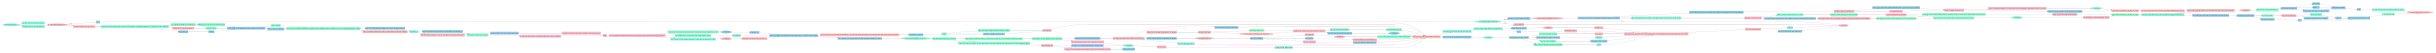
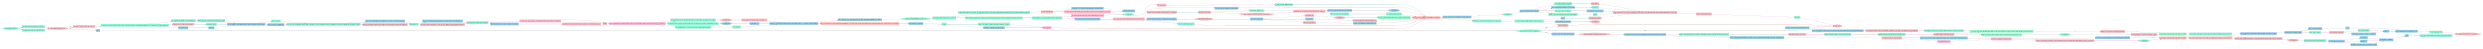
  digraph {
    fontname="Source Code Pro"
    rankdir=LR
    node [color=darkgreen fillcolor=aquamarine fontname="Source Code Pro" style=filled shape=box]
    edge [arrowhead=dot color=gray40 fontname="Source Code Pro"]
    "AoiRank3Convo5 begins." [color=purple shape=""]
    n2 [color=gray40 label="You must be from a really nice country."]
    n3 [color=purple label="I'm guessing you're not from Höllvania."]
    n4 [color=gray40 fillcolor=lightpink label="Check boolean AoiManicPixie" shape=""]
    n5 [fillcolor=skyblue label=mhm]
    n6 [color=darkorange fillcolor=lightpink label="wut gave it away? my zest for life? ;)"]
    n7 [color=gray40 label="Check boolean AoiManicPixieApology" shape=""]
    n8 [color=gray40 label="I grew up in one of Canata's major cities right on the water, surrounded by mountains. it's beautiful! (albeit expensive)"]
    "Chat ends." [color=purple fillcolor=lightpink shape=""]
    n10 [color=purple fillcolor=skyblue label="You know, I can tell when you're upset."]
    n11 [fillcolor=lightpink label="[Don't respond.]"]
    n12 [fillcolor=skyblue label="Do you miss it?"]
    n13 [label="So, I gather you prefer it over Höllvania."]
    n14 [color=darkorange fillcolor=lightpink label="(Sounds like it's worth the expense.)"]
    n15 [color=gray40 fillcolor=lightpink label="Boolean AoiManicPixieApology is now true." shape=""]
    n16 [color=gray40 fillcolor=skyblue label=terribly]
    n17 [label="definitely! it's one of my fave places on earth"]
    n18 [color=darkorange label="(without a doubt)"]
    n19 [color=darkorange fillcolor=skyblue label="of course u can. we manic pixie dream girls wear our hearts on her sleeves"]
    n20 [color=purple fillcolor=skyblue label="but of course it took embarking on a hero's journey to realize that"]
    n21 [fillcolor=skyblue label="Okay, I admit that calling your interest in me a \"manic pixie dream girl act\" was inconsiderate."]
    n22 [color=purple label="When I said that manic pixie thing, I only meant you don't have to put on an act for me."]
    n23 [color=darkorange label="Hero's journey?"]
    n24 [fillcolor=skyblue label="Hero... like in a storybook?"]
    n25 [fillcolor=lightpink label="at least u found it \"cute and all\""]
    n26 [color=purple fillcolor=lightpink label="wut makes u think its an act?"]
    n27 [label="ya! just like a storybook. gotta leave ur peaceful little village and slay a big dragon so u can truly appreciate the peace, y'know?"]
    n28 [fillcolor=skyblue label="Well, it was. You're cute. I mean unbelievably cute. I just find it hard to believe."]
    n29 [color=purple fillcolor=lightpink label="You caught that, huh?"]
    n30 [color=gray40 label="Nobody's actually bubbly and fun all the time."]
    n31 [color=darkorange fillcolor=skyblue label="I can see a deeper side to you, Aoi. You're tough. You're more than pop songs and emoticons."]
    n32 [color=gray40 fillcolor=skyblue label="Haha I don't know much about dragons, but I know a lot about Orowyrms."]
    n33 [fillcolor=lightpink label="What if the dragon attacks the village? I've seen plenty of that with Orowyrms."]
    n34 [color=purple fillcolor=lightpink label="how am I supposed to receive that?"]
    n35 [label="nobody's serious and boring all the time either"]
    n36 [color=gray40 fillcolor=lightpink label="it concerns me that u don't think depth, toughness, pop songs, and emoticons can go together"]
    n37 [color=purple label="Oro-whats? :O"]
    n38 [color=gray40 fillcolor=lightpink label="Listen, I think you're amazing. I said that manic pixie crap because I doubt myself, not you. I'm sorry."]
    n39 [color=gray40 fillcolor=skyblue label="I'd like it if you received it as me thinking you're awesome."]
    n40 [color=gray40 fillcolor=lightpink label="at least nobody I want to be around"]
    n41 [color=darkorange label="that might be true for u, but that doesn't mean it's true for everyone"]
    n42 [fillcolor=skyblue label="They're the monsters heroes slayed in the storybooks I read growing up."]
    n43 [fillcolor=lightpink label="They're an Orokin invention... sort of. Big, golden, flying serpentine beasts."]
    n44 [color=gray40 label="+10 Chemistry" shape=""]
    n45 [color=darkorange fillcolor=lightpink label="I get that u have bad days. who doesn't, right?"]
    n46 [color=darkorange label="I just don't buy that making people happy is your whole reason for being. There's gotta be more to you than that."]
    n47 [color=gray40 label="Okay, fair point. You're right. What I said was more about me than you."]
    n48 [label="That certainly sounds like a dragon!"]
    n49 [color=darkorange fillcolor=lightpink label="but u can't just take it out on me cuz I seem \"cute\" enough to put up with it"]
    n50 [color=gray40 fillcolor=lightpink label="maybe u just haven't been paying attention"]
    n51 [color=purple label="+10 Chemistry" shape=""]
    n52 [color=purple fillcolor=skyblue label="Would you believe I've slain a whole lot of them?"]
    n53 [color=purple fillcolor=lightpink label="In that case, you could say I've seen more than my fair share of dragons."]
    n54 [fillcolor=lightpink label="You're right. You deserve better. I'll earn back your faith in me. That's a promise."]
    n55 [color=purple fillcolor=skyblue label="So you want me to just hide it from you when I've had a bad day?"]
    n56 [color=darkorange label="I get that u have bad days. who doesn't, right?"]
    n57 [color=gray40 fillcolor=lightpink label="ur introspection is awfully charming, I admit"]
    n58 [color=gray40 fillcolor=lightpink label="it wouldn't be the craziest thing I've heard a time-traveller say ;)"]
    n59 [fillcolor=lightpink label=hmmm]
    n60 [fillcolor=lightpink label="+10 Chemistry" shape=""]
    n61 [fillcolor=skyblue label="u know that's not what I mean"]
    n62 [color=purple label="but u can't just take it out on me cuz I seem nice enough to put up with it"]
    n63 [color=purple fillcolor=lightpink label="so u've already had a heroes journey. here I was thinking u were on that journey with us in the Hex."]
    n64 [label="I do like the sound of that promise..."]
    n65 [color=darkorange label="It's just an offer."]
    n66 [color=gray40 fillcolor=skyblue label="Okay it was a bad joke."]
    n67 [color=purple label="Well, Höllvania is the furthest from home I've ever been, so maybe you're right."]
    n68 [color=gray40 label="I feel more like a hero with you and the rest of the Hex by my side, so maybe that's true."]
    n69 [color=gray40 label="You thought wrong. I've slain more than enough dragons already."]
    n70 [color=purple fillcolor=skyblue label="ok let's put this behind us"]
    n71 [color=gray40 fillcolor=lightpink label="are u serious right now?"]
    n72 [color=gray40 fillcolor=skyblue label=hmm]
    n73 [fillcolor=lightpink label="+10 Chemistry" shape=""]
    n74 [fillcolor=skyblue label="+10 Chemistry" shape=""]
    n75 [label="so I gather!"]
    n76 [color=gray40 fillcolor=skyblue label="It's a deal."]
    n77 [fillcolor=skyblue label="Agreed. :)"]
    n78 [color=gray40 fillcolor=skyblue label="If that's what you'd like, it's what I'd like."]
    n79 [color=gray40 fillcolor=skyblue label="Okay maybe I'm being a little... avoidant."]
    n80 [label="No, it was a joke."]
    n81 [fillcolor=skyblue label="look I'm gonna put this behind us, ok?"]
    n82 [color=darkorange fillcolor=lightpink label="we're glad u crossed our path, traveller ^_^"]
    n83 [color=purple fillcolor=skyblue label="ur MY hero! ^_^"]
    n84 [color=gray40 fillcolor=skyblue label="hang on. I couldn't tell how serious u were being. have u... literally slain a dragon?"]
    n85 [color=purple fillcolor=skyblue label="<RETRO_EMOJI_TINYSMILE>"]
    n86 [color=gray40 fillcolor=skyblue label="right..."]
    n87 [color=darkorange label="I just need some time"]
    n88 [color=darkorange fillcolor=skyblue label="Yes, literally. Lol. Did they teach you about conceptual embodiment in school?"]
    n89 [color=darkorange fillcolor=lightpink label="No, not literally. I just understand the metaphor. I've lost count of how many dragons have crossed my path since I left home on the Zariman."]
    n90 [fillcolor=skyblue label=ttyl]
    n91 [color=darkorange fillcolor=lightpink label="Boolean AoiManicPixie is now false." shape=""]
    n92 [label="Boolean AoiLiteralDragons is now true." shape=""]
    n93 [color=gray40 fillcolor=skyblue label="like the man in the wall"]
    n94 [color=purple label="(in case you don't know, ttyl means \"talk to you later\")"]
    n95 [label="I've never heard that term in my life :O"]
    n96 [label="right?"]
    n97 [label="I paid zero attention in school, but that term came up a few times. Something about imaginary stuff not being imaginary anymore?"]
    n98 [color=darkorange label="With sufficient emotional intensity, the Void has the power to turn our thoughts into physical beings."]
    n99 [label="Yeah. Talk about a dragon attacking a peaceful village."]
    n100 [color=darkorange fillcolor=skyblue label="Now that's a dragon I'd like to slay."]
    n101 [fillcolor=lightpink label="I'm so confused lol"]
    n102 [label="real dragons?! :O what happened with this \"Orowyrm\"?"]
    n103 [color=purple fillcolor=lightpink label="we'll get him"]
    n104 [color=purple fillcolor=lightpink label="I am too. I was kinda hoping you'd know what it was so you could explain it to me."]
    n105 [color=purple fillcolor=skyblue label="The point is I've actually encountered an Orowyrm, yeah."]
    n106 [color=purple fillcolor=lightpink label="Oh, there was more than one. And I slayed them. For real."]
    n107 [fillcolor=skyblue label="They basically went around destroying stuff."]
    n108 [color=darkorange fillcolor=lightpink label="hey, u think I'd make a good damsel in distress?"]
    n109 [fillcolor=skyblue label="<RETRO_EMOJI_CHEEKY>"]
    n110 [color=purple label="+5 Chemistry" shape=""]
    n111 [color=gray40 fillcolor=lightpink label="huh. maybe fairy tales should remain fiction after all."]
    n112 [color=purple label="Definitely, and you could count on me to save you."]
    n113 [color=darkorange fillcolor=skyblue label="No way. You're way too capable of saving yourself."]
    n114 [color=gray40 fillcolor=lightpink label="oh. my. stars."]
    n115 [color=purple label="Yes, they definitely should."]
    n116 [color=gray40 fillcolor=skyblue label="You just need to know how to handle them."]
    n117 [color=purple fillcolor=skyblue label="Are you kidding? Watching villages burn was awesome."]
    n118 [color=gray40 label="I think u'd make a good damsel in distress too ^_^"]
    n119 [color=darkorange label="+5 Chemistry" shape=""]
    n120 [fillcolor=lightpink label="sounds like it involves giving form to... a concept."]
    n121 [fillcolor=lightpink label="sry that's all I got"]
    n122 [color=purple label="I KNOW AN ACTUAL DRAGON SLAYER"]
    n123 [fillcolor=lightpink label="<RETRO_EMOJI_HORRIFIED>" shape=ellipse]
    n124 [color=darkorange fillcolor=skyblue label="Thanks! Would you save me?"]
    n125 [color=gray40 fillcolor=skyblue label="Uh..."]
    n126 [color=darkorange fillcolor=skyblue label="we could both be knights instead!"]
    n127 [color=darkorange label="I think that captures it."]
    n128 [color=darkorange fillcolor=lightpink label="Nah, it sounds silly when you put it that way." shape=ellipse]
    n129 [color=gray40 fillcolor=skyblue label="wait are U a dragon?!"]
    n130 [color=gray40 fillcolor=lightpink label="+5 Chemistry" shape=""]
    n131 [fillcolor=lightpink label="<RETRO_EMOJI_HAPPY2>"]
    n132 [label="Okay, I like the sound of this fairy tale already."]
    n133 [label="Let's both be dragons instead."]
    n134 [color=darkorange fillcolor=skyblue label="We'd be the bravest knights in the realm."]
    n135 [color=darkorange label="Nah, let's both be damsels."]
    n136 [color=gray40 fillcolor=lightpink label="maybe one of us should have paid attention in school ;)"]
    n137 [color=gray40 fillcolor=lightpink label="You caught me!"]
    n138 [color=darkorange fillcolor=skyblue label="No, you are."]
    n139 [fillcolor=lightpink label="Don't be ridiculous."]
-   n140 [color=gray40 fillcolor=lightpink label="of course! <3"]
    n141 [color=gray40 fillcolor=lightpink label="well, brave hero, we'll have to finish this story later. I've gotta get back to the other adventurers in our troop"]
    n142 [label=ditto]
    n143 [color=gray40 fillcolor=lightpink label="even better!"]
    n144 [color=purple label="u know it!"]
    n145 [color=gray40 fillcolor=skyblue label="lol whatever suits ur fancy!"]
    n146 [color=gray40 fillcolor=skyblue label="Hey, it's never too late to start learning"]
    n147 [color=purple label="Ugh. You sound like my teachers."]
    n148 [color=purple fillcolor=lightpink label="+10 Chemistry" shape=""]
    n149 [color=gray40 fillcolor=lightpink label="oh! that explains my fiery personality ;)"]
    n150 [color=darkorange fillcolor=skyblue label="sounds like something a dragon would say"]
    n151 [color=gray40 fillcolor=lightpink label="Say hi to everyone for me."]
    n152 [fillcolor=skyblue label="+10 Chemistry" shape=""]
    n153 [label="ur teachers were right :P"]
    n154 [label="oh no! I really should slay u, but I like u too darn much"]
    n155 [color=gray40 label="will do!"]
    n156 [color=darkorange fillcolor=skyblue label="there's so very much to look forward to <3"]
    "AoiRank3Convo5 begins." -> n2 [color=brown]
    "AoiRank3Convo5 begins." -> n3 [arrowhead=tee color=brown]
    n2 -> n4
    n3 -> n4 [arrowhead=tee color=brown]
    n4 -> n5 [color=brown label=true]
    n4 -> n6 [color=deeppink label=false]
    n5 -> n7
    n6 -> n8 [color=brown]
    n7 -> "Chat ends." [label=true]
    n7 -> n10 [arrowhead=tee label=false]
    n7 -> n11 [arrowhead=tee label=false]
    n8 -> n12 [color=deeppink]
    n8 -> n13
    n8 -> n14
    n10 -> n15 [color=deeppink]
    n11 -> "Chat ends." [arrowhead=tee color=brown]
    n12 -> n16 [arrowhead=tee]
    n13 -> n17 [arrowhead=tee color=brown]
    n14 -> n18 [color=teal]
    n15 -> n19 [color=brown]
    n16 -> n20 [arrowhead=tee color=teal]
    n17 -> n20 [color=brown]
    n18 -> n20 [arrowhead=tee color=teal]
    n19 -> n21 [arrowhead=tee color=brown]
    n19 -> n22
    n20 -> n23 [arrowhead=tee color=brown]
    n20 -> n24 [color=brown]
    n21 -> n25 [color=deeppink]
    n22 -> n26 [arrowhead=tee]
    n23 -> n27
    n24 -> n27 [arrowhead=tee color=brown]
    n25 -> n28 [arrowhead=tee]
    n25 -> n29 [color=deeppink]
    n26 -> n30 [arrowhead=tee color=deeppink]
    n26 -> n31
    n27 -> n32 [color=teal]
    n27 -> n33 [color=deeppink]
    n28 -> n34 [color=brown]
    n29 -> n34 [arrowhead=tee]
    n30 -> n35 [color=brown]
    n31 -> n36 [color=teal]
    n32 -> n37
    n33 -> n37 [arrowhead=tee color=deeppink]
    n34 -> n38 [arrowhead=tee color=brown]
    n34 -> n39 [arrowhead=tee color=brown]
    n35 -> n40 [arrowhead=tee color=deeppink]
    n36 -> n41 [arrowhead=tee color=deeppink]
    n37 -> n42 [color=teal]
    n37 -> n43 [arrowhead=tee]
    n38 -> n44 [color=deeppink]
    n39 -> n45 [color=deeppink]
    n40 -> n46 [arrowhead=tee color=teal]
    n40 -> n47 [arrowhead=tee color=brown]
    n41 -> n46 [arrowhead=tee]
    n41 -> n47 [arrowhead=tee color=deeppink]
    n42 -> n48 [color=brown]
    n43 -> n48 [arrowhead=tee color=deeppink]
    n44 -> n45 [color=brown]
    n45 -> n49 [arrowhead=tee color=teal]
    n46 -> n50 [color=teal]
    n47 -> n51 [arrowhead=tee]
    n48 -> n52 [arrowhead=tee]
    n48 -> n53 [arrowhead=tee color=deeppink]
    n49 -> n54 [arrowhead=tee]
    n49 -> n55
    n50 -> n56 [arrowhead=tee color=teal]
    n51 -> n57
    n52 -> n58
    n53 -> n59 [arrowhead=tee color=deeppink]
    n54 -> n60 [arrowhead=tee color=teal]
    n55 -> n61 [arrowhead=tee]
    n56 -> n62 [arrowhead=tee color=deeppink]
    n57 -> n56
    n58 -> n59 [arrowhead=tee color=brown]
    n59 -> n63 [color=brown]
    n60 -> n64 [arrowhead=tee color=teal]
    n61 -> n65 [arrowhead=tee]
    n61 -> n66 [arrowhead=tee color=brown]
    n62 -> n54 [arrowhead=tee]
    n62 -> n55 [color=deeppink]
    n63 -> n67 [color=brown]
    n63 -> n68 [arrowhead=tee color=deeppink]
    n63 -> n69 [arrowhead=tee color=teal]
    n64 -> n70 [arrowhead=tee]
    n65 -> n71 [arrowhead=tee color=deeppink]
    n66 -> n72 [arrowhead=tee]
    n67 -> n73 [color=deeppink]
    n68 -> n74 [arrowhead=tee color=brown]
    n69 -> n75 [color=deeppink]
    n70 -> n76 [color=teal]
    n70 -> n77 [arrowhead=tee color=brown]
    n70 -> n78 [arrowhead=tee color=deeppink]
    n71 -> n79 [arrowhead=tee color=brown]
    n71 -> n80 [arrowhead=tee color=deeppink]
    n72 -> n81 [arrowhead=tee]
    n73 -> n82 [arrowhead=tee color=deeppink]
    n74 -> n83 [arrowhead=tee color=deeppink]
    n75 -> n84 [color=deeppink]
    n76 -> n85 [color=deeppink]
    n77 -> n85 [color=deeppink]
    n78 -> n85 [arrowhead=tee color=deeppink]
    n79 -> n86 [color=deeppink]
    n80 -> n86 [arrowhead=tee color=brown]
    n81 -> n87
    n82 -> n84 [color=teal]
    n83 -> n84 [arrowhead=tee color=teal]
    n84 -> n88 [color=deeppink]
    n84 -> n89 [arrowhead=tee color=deeppink]
    n85 -> n90
    n86 -> n81 [color=teal]
    n87 -> n91 [color=deeppink]
    n88 -> n92 [arrowhead=tee]
    n89 -> n93
    n90 -> n94 [color=deeppink]
    n92 -> n95 [arrowhead=tee color=brown]
    n93 -> n96 [color=brown]
    n94 -> n91
    n95 -> n97 [color=teal]
    n95 -> n98
    n96 -> n99 [arrowhead=tee color=teal]
    n96 -> n100
    n97 -> n101 [arrowhead=tee color=brown]
    n98 -> n102 [color=teal]
    n99 -> n103 [arrowhead=tee color=teal]
    n100 -> n103 [color=teal]
    n101 -> n104 [arrowhead=tee color=deeppink]
    n101 -> n105 [arrowhead=tee color=teal]
    n102 -> n106 [arrowhead=tee color=brown]
    n102 -> n107 [color=deeppink]
    n103 -> n108 [color=brown]
    n104 -> n109 [color=teal]
    n105 -> n110 [arrowhead=tee color=brown]
    n106 -> n110 [color=teal]
    n107 -> n111 [arrowhead=tee color=brown]
    n108 -> n112 [color=brown]
    n108 -> n113
    n110 -> n114 [color=brown]
    n111 -> n115 [color=teal]
    n111 -> n116 [color=deeppink]
    n111 -> n117
    n112 -> n118 [arrowhead=tee color=teal]
    n113 -> n119 [color=deeppink]
    n114 -> n122 [color=deeppink]
    n115 -> n108 [arrowhead=tee color=deeppink]
    n116 -> n108 [arrowhead=tee]
    n117 -> n123
    n118 -> n11 [color=deeppink]
    n118 -> n124 [color=brown]
    n118 -> n125
    n119 -> n126 [arrowhead=tee color=deeppink]
    n120 -> n121 [arrowhead=tee color=teal]
    n121 -> n127 [color=deeppink]
    n121 -> n128 [arrowhead=tee color=brown]
    n122 -> n108 [color=teal]
    n123 -> n129 [arrowhead=tee color=deeppink]
    n124 -> n130 [color=teal]
    n125 -> n131 [color=teal]
    n126 -> n132 [color=brown]
    n126 -> n133 [color=deeppink]
    n126 -> n134 [color=teal]
    n126 -> n135 [color=brown]
    n127 -> n136 [color=teal]
    n128 -> n136 [arrowhead=tee color=deeppink]
    n129 -> n137
    n129 -> n138 [color=teal]
    n129 -> n139 [arrowhead=tee]
-   n130 -> n140 [arrowhead=tee color=teal]
    n131 -> n141 [color=deeppink]
    n132 -> n142 [arrowhead=tee]
    n133 -> n143 [color=brown]
    n134 -> n144 [arrowhead=tee color=deeppink]
    n135 -> n145 [arrowhead=tee]
    n136 -> n146
    n136 -> n147 [arrowhead=tee color=brown]
    n137 -> n148 [arrowhead=tee]
    n138 -> n149 [color=teal]
    n139 -> n150 [arrowhead=tee color=deeppink]
-   n140 -> n141 [arrowhead=tee]
    n141 -> n151 [arrowhead=tee color=brown]
    n142 -> n141
    n143 -> n141 [arrowhead=tee color=brown]
    n144 -> n141 [arrowhead=tee color=teal]
    n145 -> n141 [arrowhead=tee]
    n146 -> n152
    n147 -> n153 [arrowhead=tee]
    n148 -> n154 [color=deeppink]
    n149 -> n108
    n150 -> n108 [color=brown]
    n151 -> n155 [arrowhead=tee color=deeppink]
    n152 -> n108 [arrowhead=tee color=deeppink]
    n153 -> n108 [color=teal]
    n154 -> n108
    n155 -> "Chat ends." [color=deeppink]
    n156 -> "Chat ends." [color=deeppink]
  }
